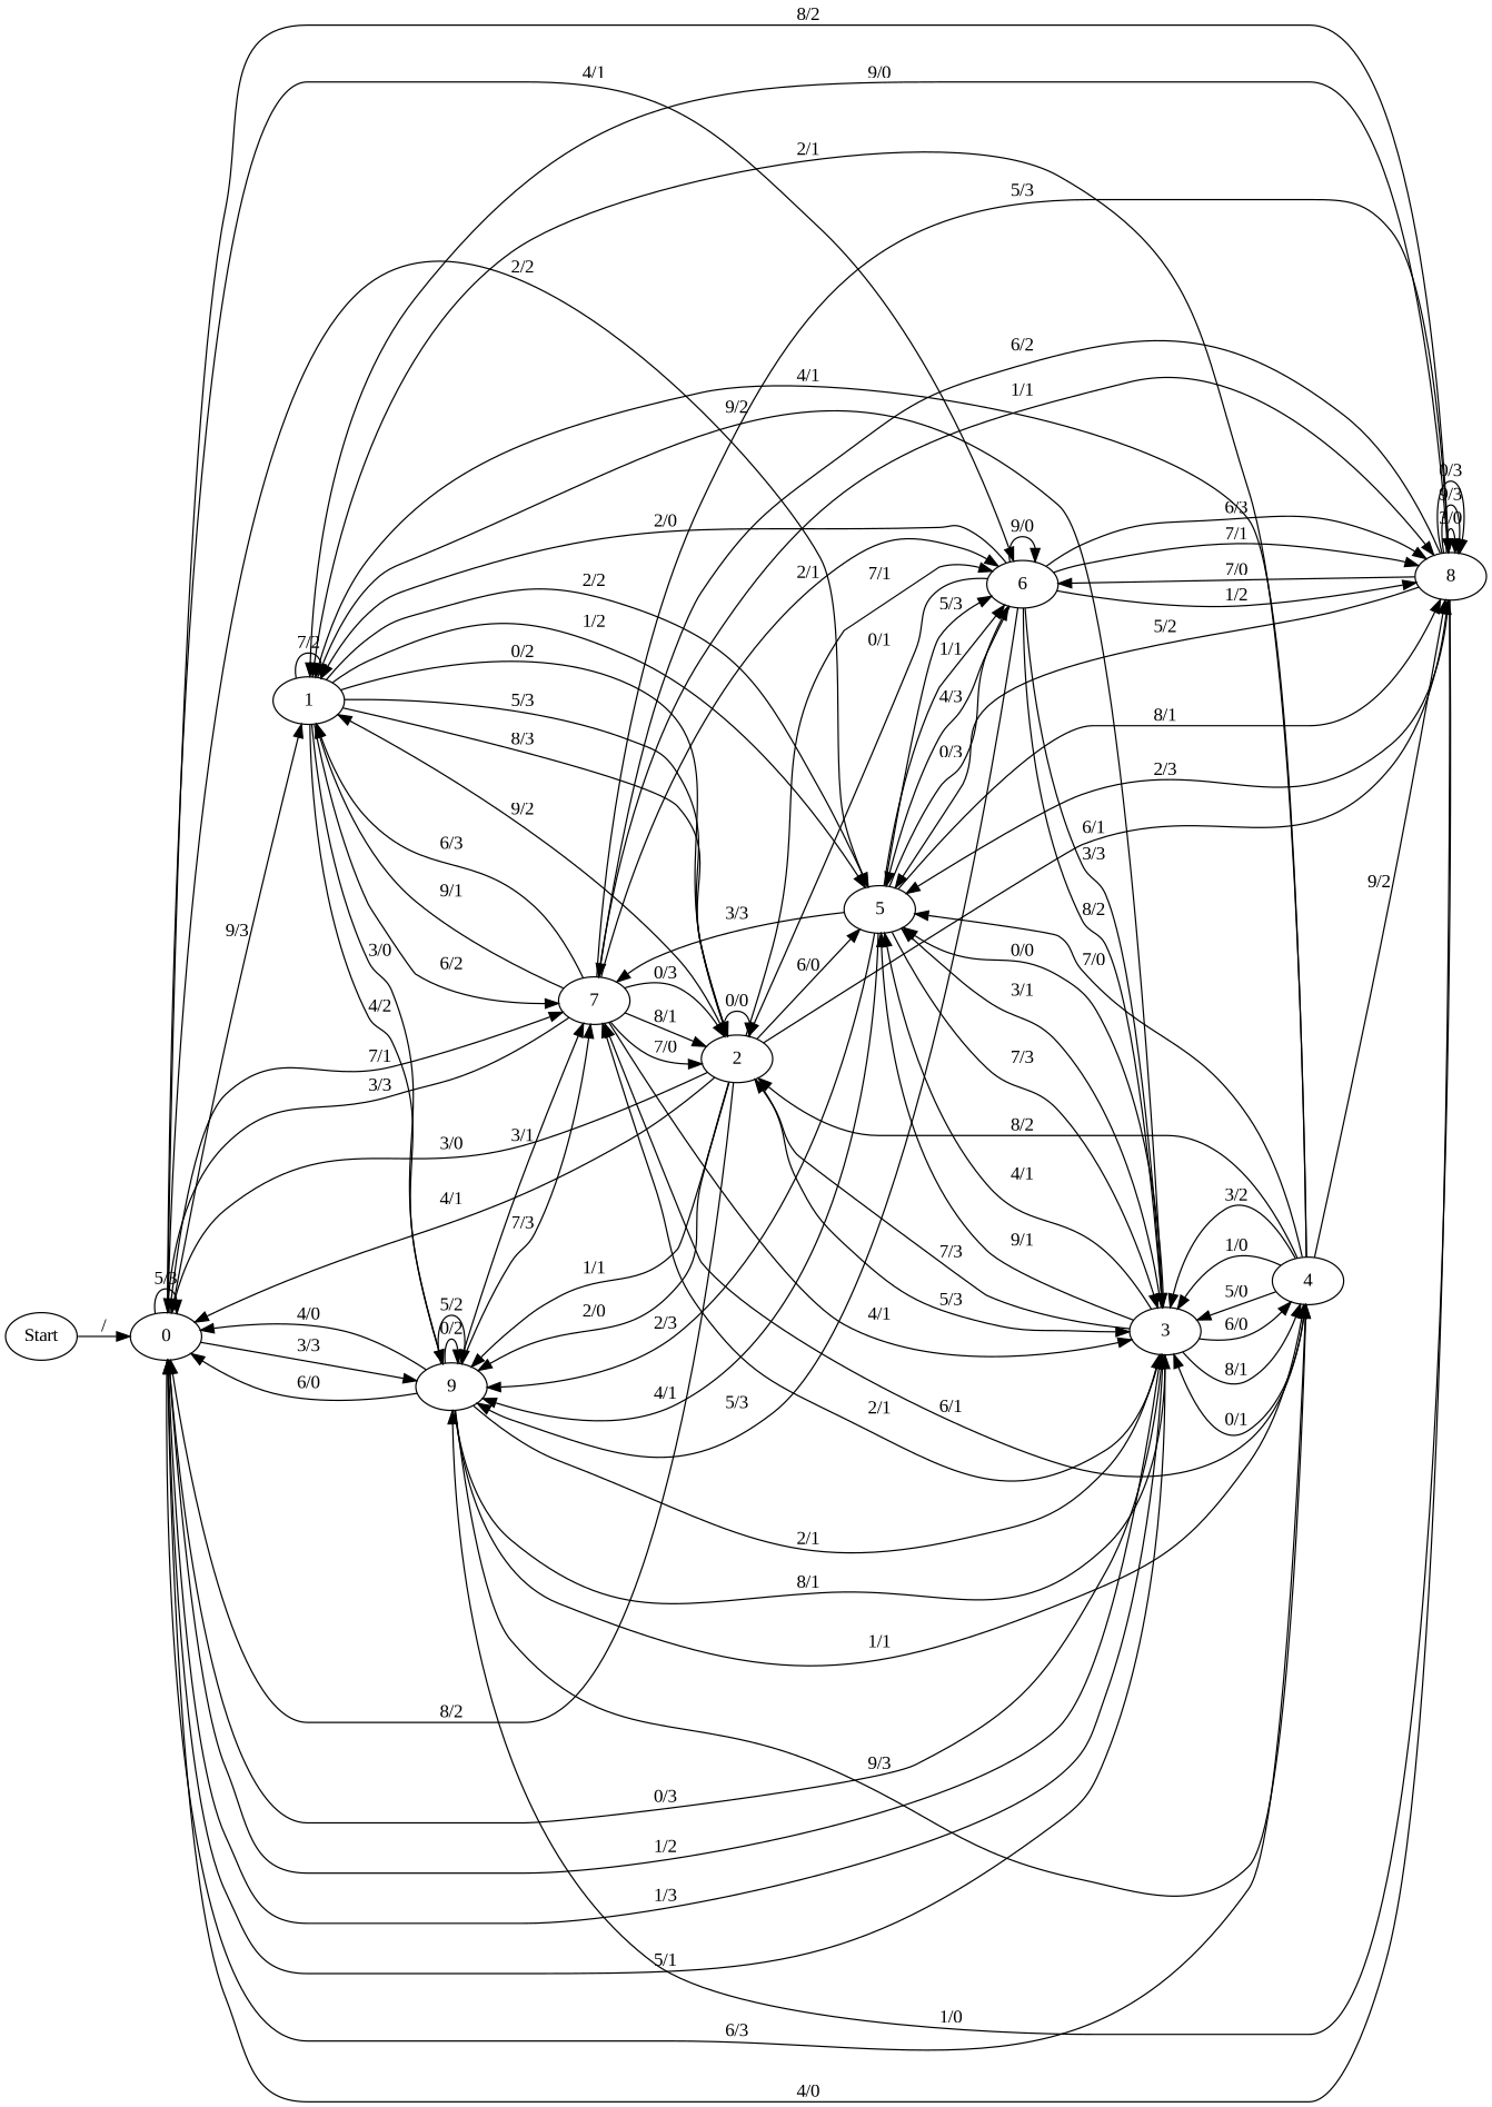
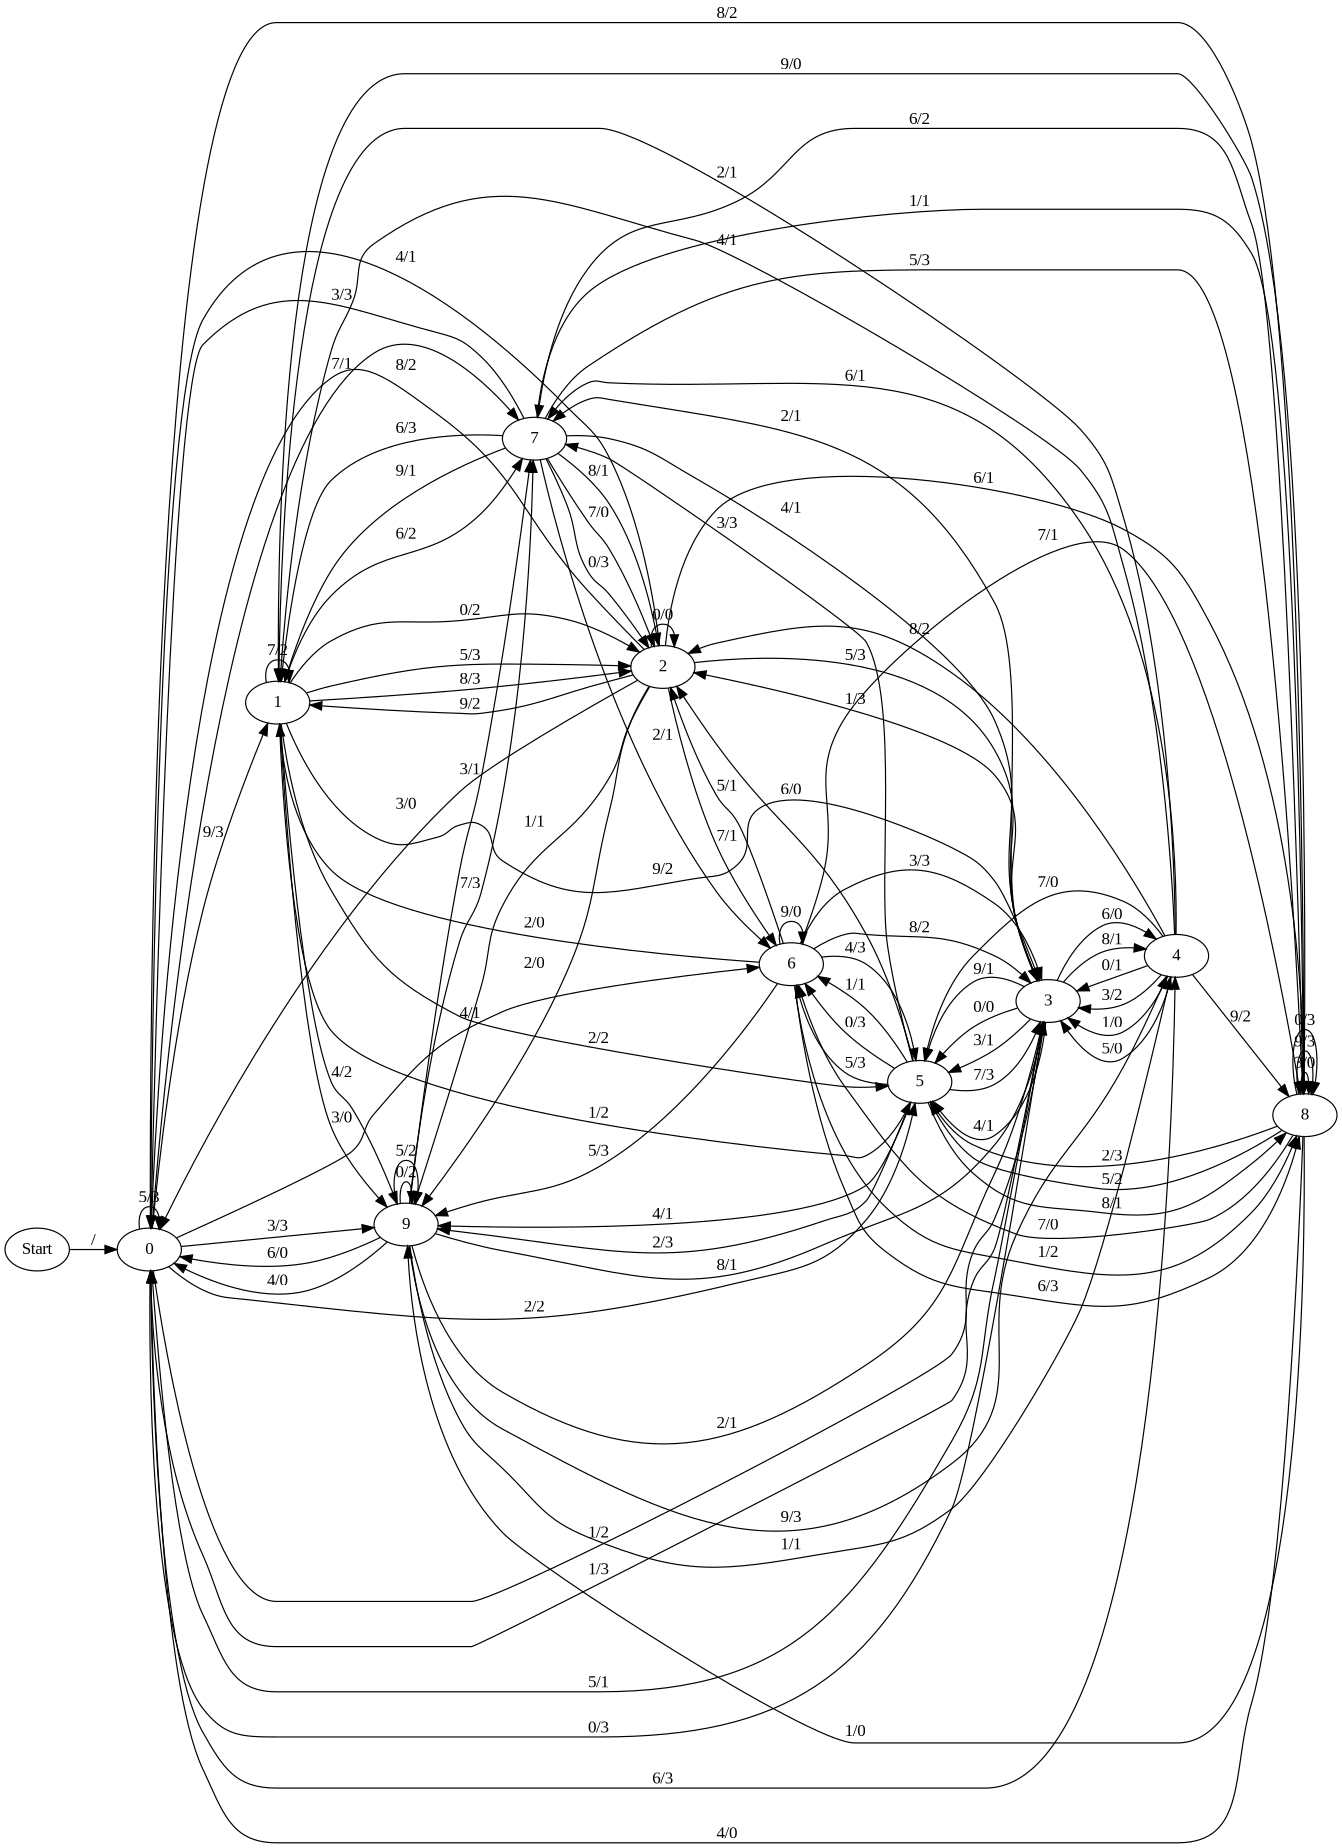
  digraph {
    fontname="Liberation Serif"
    rankdir=LR
    node [fontname="Liberation Serif"]
    edge [fontname="Liberation Serif"]
    Start
    0
    1
    9
    4
    3
    7
    8
    6
    5
    2
    Start -> 0 [label="/"]
    0 -> 0 [label="5/3"]
    0 -> 1 [label="9/3"]
    0 -> 9 [label="3/3"]
    0 -> 4 [label="6/3"]
    0 -> 3 [label="0/3"]
    0 -> 3 [label="1/2"]
    0 -> 7 [label="7/1"]
    0 -> 8 [label="8/2"]
    0 -> 6 [label="4/1"]
    0 -> 5 [label="2/2"]
    1 -> 1 [label="7/2"]
    1 -> 9 [label="3/0"]
    1 -> 9 [label="4/2"]
    1 -> 3 [label="9/2"]
    1 -> 7 [label="6/2"]
    1 -> 5 [label="1/2"]
    1 -> 5 [label="2/2"]
    1 -> 2 [label="0/2"]
    1 -> 2 [label="5/3"]
    1 -> 2 [label="8/3"]
    9 -> 0 [label="6/0"]
    9 -> 0 [label="4/0"]
    9 -> 9 [label="0/2"]
    9 -> 9 [label="5/2"]
    9 -> 4 [label="9/3"]
    9 -> 4 [label="1/1"]
    9 -> 3 [label="8/1"]
    9 -> 3 [label="2/1"]
    9 -> 7 [label="3/1"]
    9 -> 7 [label="7/3"]
    4 -> 1 [label="4/1"]
    4 -> 1 [label="2/1"]
    4 -> 3 [label="0/1"]
    4 -> 3 [label="3/2"]
    4 -> 3 [label="1/0"]
    4 -> 3 [label="5/0"]
    4 -> 7 [label="6/1"]
    4 -> 8 [label="9/2"]
    4 -> 5 [label="7/0"]
    4 -> 2 [label="8/2"]
    3 -> 0 [label="1/3"]
    3 -> 0 [label="5/1"]
    3 -> 4 [label="8/1"]
    3 -> 4 [label="6/0"]
    3 -> 7 [label="2/1"]
    3 -> 5 [label="4/1"]
    3 -> 5 [label="9/1"]
    3 -> 5 [label="0/0"]
    3 -> 5 [label="3/1"]
-   3 -> 2 [label="7/3"]
+   3 -> 2 [label="1/3"]
    7 -> 0 [label="3/3"]
    7 -> 1 [label="6/3"]
    7 -> 1 [label="9/1"]
    7 -> 3 [label="4/1"]
    7 -> 8 [label="1/1"]
    7 -> 8 [label="5/3"]
    7 -> 6 [label="2/1"]
    7 -> 2 [label="7/0"]
    7 -> 2 [label="0/3"]
    7 -> 2 [label="8/1"]
    8 -> 0 [label="4/0"]
    8 -> 1 [label="9/0"]
    8 -> 9 [label="1/0"]
    8 -> 7 [label="6/2"]
    8 -> 8 [label="3/0"]
    8 -> 8 [label="9/3"]
    8 -> 8 [label="0/3"]
    8 -> 6 [label="7/0"]
    8 -> 5 [label="2/3"]
    8 -> 5 [label="5/2"]
    6 -> 1 [label="2/0"]
    6 -> 9 [label="5/3"]
    6 -> 3 [label="3/3"]
    6 -> 3 [label="8/2"]
    6 -> 8 [label="1/2"]
    6 -> 8 [label="7/1"]
    6 -> 8 [label="6/3"]
    6 -> 6 [label="9/0"]
    6 -> 5 [label="4/3"]
-   6 -> 2 [label="0/1"]
+   6 -> 2 [label="5/1"]
    5 -> 9 [label="4/1"]
    5 -> 9 [label="2/3"]
    5 -> 3 [label="7/3"]
    5 -> 7 [label="3/3"]
    5 -> 8 [label="8/1"]
    5 -> 6 [label="1/1"]
    5 -> 6 [label="0/3"]
    5 -> 6 [label="5/3"]
-   2 -> 5 [label="6/0"]
+   5 -> 2 [label="6/0"]
    2 -> 0 [label="8/2"]
    2 -> 0 [label="3/0"]
    2 -> 0 [label="4/1"]
    2 -> 1 [label="9/2"]
    2 -> 9 [label="2/0"]
    2 -> 9 [label="1/1"]
    2 -> 3 [label="5/3"]
    2 -> 8 [label="6/1"]
    2 -> 6 [label="7/1"]
    2 -> 2 [label="0/0"]
  }
